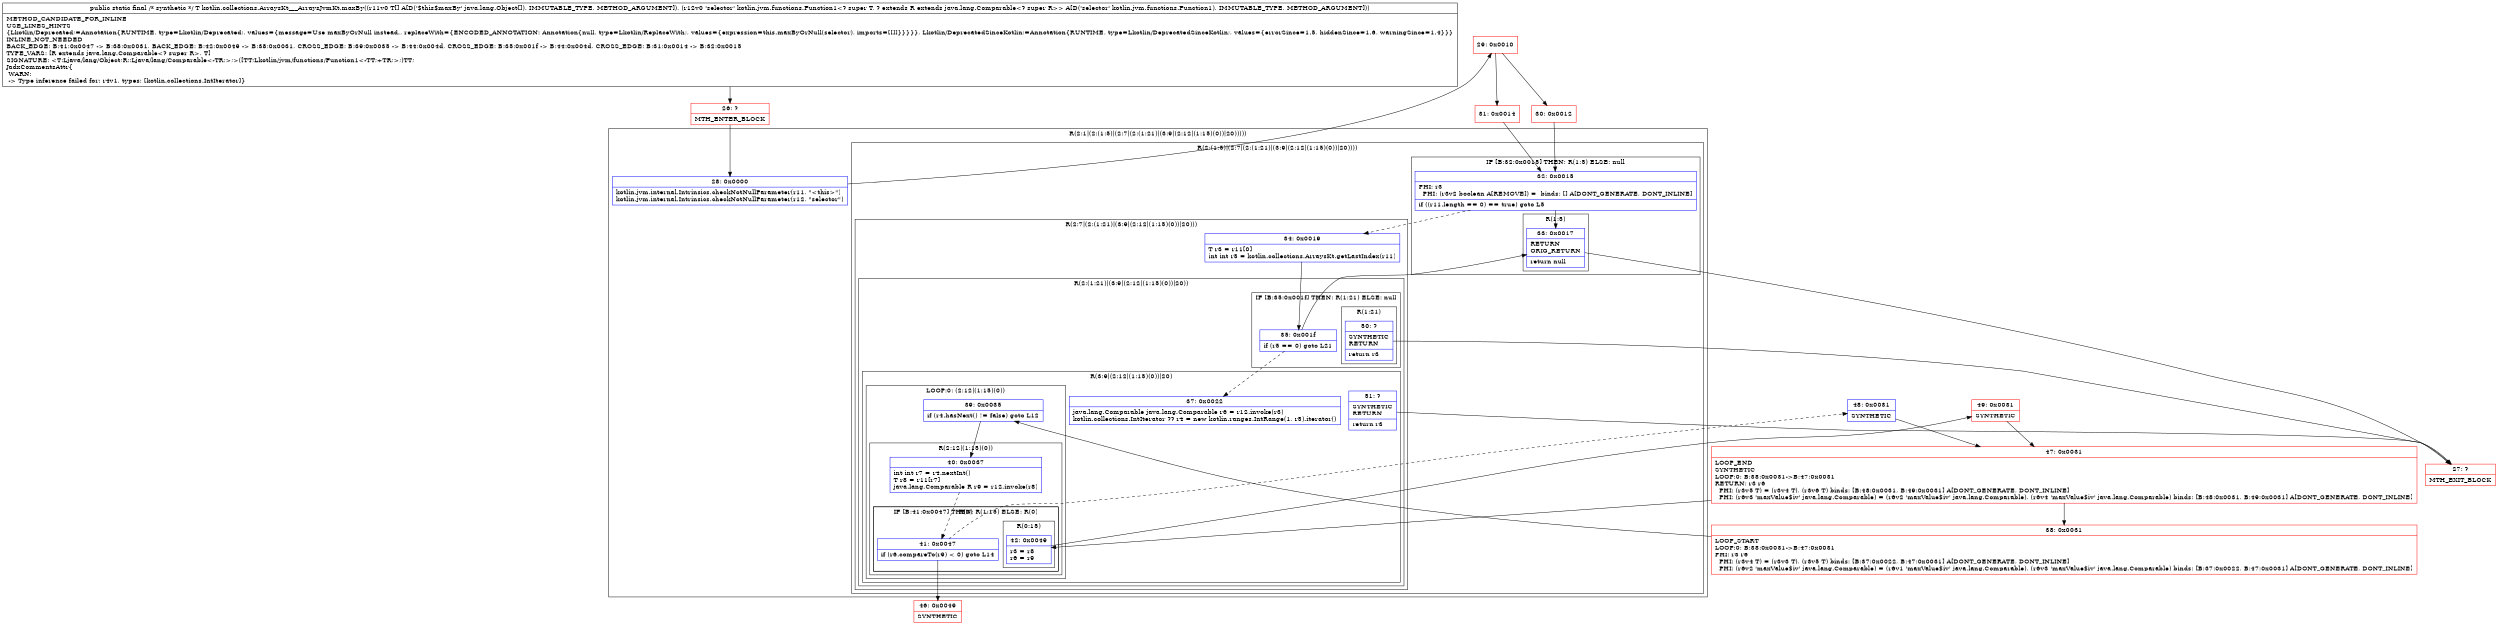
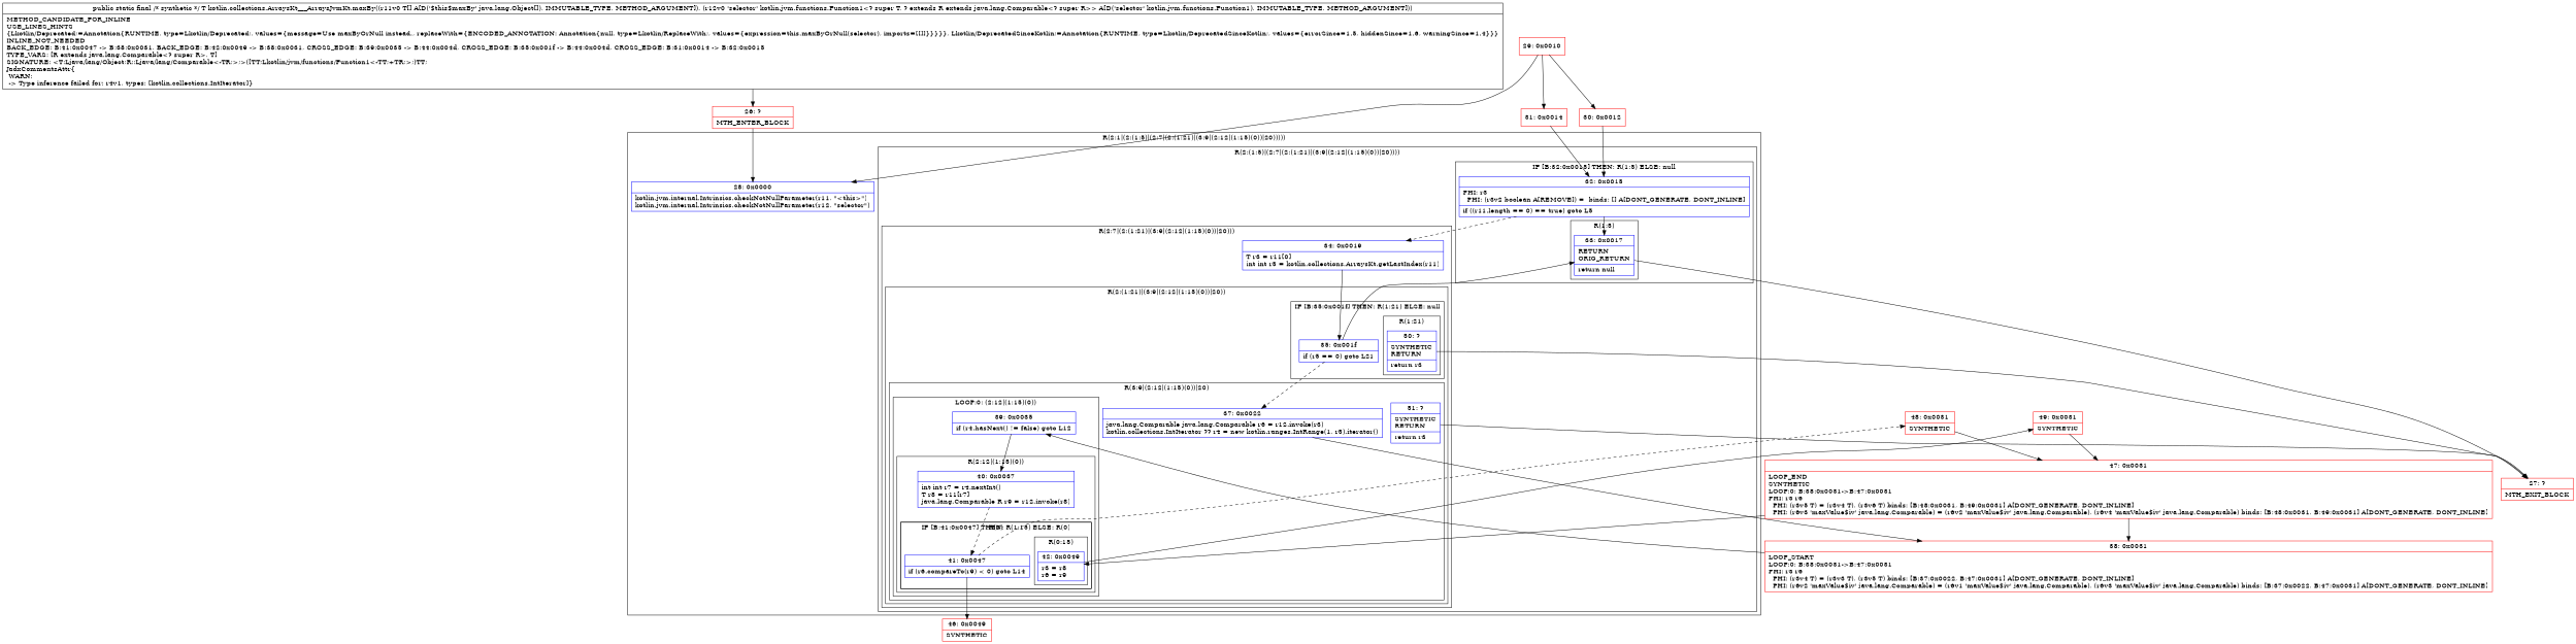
  digraph {
    node [color=blue shape=record]
    n1 [label="{33\:\ 0x0017|RETURN\lORIG_RETURN\l|return null\l}"]
    n2 [label="{32\:\ 0x0015|PHI: r3 \l  PHI: (r3v2 boolean A[REMOVE]) =  binds: [] A[DONT_GENERATE, DONT_INLINE]\l|if ((r11.length == 0) == true) goto L5\l}"]
    n3 [label="{50\:\ ?|SYNTHETIC\lRETURN\l|return r3\l}"]
    n4 [label="{35\:\ 0x001f|if (r5 == 0) goto L21\l}"]
    n5 [label="{42\:\ 0x0049|r3 = r8\lr6 = r9\l}"]
    n6 [label="{41\:\ 0x0047|if (r6.compareTo(r9) \< 0) goto L14\l}"]
    n7 [label="{40\:\ 0x0037|int int r7 = r4.nextInt()\lT r8 = r11[r7]\ljava.lang.Comparable R r9 = r12.invoke(r8)\l}"]
    n8 [label="{39\:\ 0x0035|if (r4.hasNext() != false) goto L12\l}"]
    n9 [label="{37\:\ 0x0022|java.lang.Comparable java.lang.Comparable r6 = r12.invoke(r3)\lkotlin.collections.IntIterator ?? r4 = new kotlin.ranges.IntRange(1, r5).iterator()\l}"]
    n10 [label="{51\:\ ?|SYNTHETIC\lRETURN\l|return r3\l}"]
    n11 [label="{34\:\ 0x0019|T r3 = r11[0]\lint int r5 = kotlin.collections.ArraysKt.getLastIndex(r11)\l}"]
    n12 [label="{28\:\ 0x0000|kotlin.jvm.internal.Intrinsics.checkNotNullParameter(r11, \"\<this\>\")\lkotlin.jvm.internal.Intrinsics.checkNotNullParameter(r12, \"selector\")\l}"]
    n13 [color=red label="{27\:\ ?|MTH_EXIT_BLOCK\l}"]
    n14 [color=red label="{49\:\ 0x0031|SYNTHETIC\l}"]
    n15 [color=red label="{46\:\ 0x0049|SYNTHETIC\l}"]
-   n16 [label="{48\:\ 0x0031|SYNTHETIC\l}"]
+   n16 [color=red label="{48\:\ 0x0031|SYNTHETIC\l}"]
    n17 [color=red label="{38\:\ 0x0031|LOOP_START\lLOOP:0: B:38:0x0031\-\>B:47:0x0031\lPHI: r3 r6 \l  PHI: (r3v4 T) = (r3v3 T), (r3v5 T) binds: [B:37:0x0022, B:47:0x0031] A[DONT_GENERATE, DONT_INLINE]\l  PHI: (r6v2 'maxValue$iv' java.lang.Comparable) = (r6v1 'maxValue$iv' java.lang.Comparable), (r6v3 'maxValue$iv' java.lang.Comparable) binds: [B:37:0x0022, B:47:0x0031] A[DONT_GENERATE, DONT_INLINE]\l}"]
    n18 [color=red label="{29\:\ 0x0010}"]
    n19 [color=red label="{30\:\ 0x0012}"]
    n20 [color=red label="{31\:\ 0x0014}"]
-   n21 [color=red label="{47\:\ 0x0031|LOOP_END\lSYNTHETIC\lLOOP:0: B:38:0x0031\-\>B:47:0x0031\lRETURN: r3 r6 \l  PHI: (r3v5 T) = (r3v4 T), (r3v6 T) binds: [B:48:0x0031, B:49:0x0031] A[DONT_GENERATE, DONT_INLINE]\l  PHI: (r6v3 'maxValue$iv' java.lang.Comparable) = (r6v2 'maxValue$iv' java.lang.Comparable), (r6v4 'maxValue$iv' java.lang.Comparable) binds: [B:48:0x0031, B:49:0x0031] A[DONT_GENERATE, DONT_INLINE]\l}"]
+   n21 [color=red label="{47\:\ 0x0031|LOOP_END\lSYNTHETIC\lLOOP:0: B:38:0x0031\-\>B:47:0x0031\lPHI: r3 r6 \l  PHI: (r3v5 T) = (r3v4 T), (r3v6 T) binds: [B:48:0x0031, B:49:0x0031] A[DONT_GENERATE, DONT_INLINE]\l  PHI: (r6v3 'maxValue$iv' java.lang.Comparable) = (r6v2 'maxValue$iv' java.lang.Comparable), (r6v4 'maxValue$iv' java.lang.Comparable) binds: [B:48:0x0031, B:49:0x0031] A[DONT_GENERATE, DONT_INLINE]\l}"]
    n22 [color=red label="{26\:\ ?|MTH_ENTER_BLOCK\l}"]
    n23 [label="{public static final \/* synthetic *\/ T kotlin.collections.ArraysKt___ArraysJvmKt.maxBy((r11v0 T[] A[D('$this$maxBy' java.lang.Object[]), IMMUTABLE_TYPE, METHOD_ARGUMENT]), (r12v0 'selector' kotlin.jvm.functions.Function1\<? super T, ? extends R extends java.lang.Comparable\<? super R\>\> A[D('selector' kotlin.jvm.functions.Function1), IMMUTABLE_TYPE, METHOD_ARGUMENT]))  | METHOD_CANDIDATE_FOR_INLINE\lUSE_LINES_HINTS\l\{Lkotlin\/Deprecated;=Annotation\{RUNTIME, type=Lkotlin\/Deprecated;, values=\{message=Use maxByOrNull instead., replaceWith=\{ENCODED_ANNOTATION: Annotation\{null, type=Lkotlin\/ReplaceWith;, values=\{expression=this.maxByOrNull(selector), imports=[[]]\}\}\}\}\}, Lkotlin\/DeprecatedSinceKotlin;=Annotation\{RUNTIME, type=Lkotlin\/DeprecatedSinceKotlin;, values=\{errorSince=1.5, hiddenSince=1.6, warningSince=1.4\}\}\}\lINLINE_NOT_NEEDED\lBACK_EDGE: B:41:0x0047 \-\> B:38:0x0031, BACK_EDGE: B:42:0x0049 \-\> B:38:0x0031, CROSS_EDGE: B:39:0x0035 \-\> B:44:0x004d, CROSS_EDGE: B:35:0x001f \-\> B:44:0x004d, CROSS_EDGE: B:31:0x0014 \-\> B:32:0x0015\lTYPE_VARS: [R extends java.lang.Comparable\<? super R\>, T]\lSIGNATURE: \<T:Ljava\/lang\/Object;R::Ljava\/lang\/Comparable\<\-TR;\>;\>([TT;Lkotlin\/jvm\/functions\/Function1\<\-TT;+TR;\>;)TT;\lJadxCommentsAttr\{\l WARN: \l \-\> Type inference failed for: r4v1, types: [kotlin.collections.IntIterator]\}\l}" color=""]
    subgraph cluster_1 {
      label="R(2:1|(2:(1:5)|(2:7|(2:(1:21)|(3:9|(2:12|(1:15)(0))|20)))))"
      n12
      subgraph cluster_2 {
        label="R(2:(1:5)|(2:7|(2:(1:21)|(3:9|(2:12|(1:15)(0))|20))))"
        subgraph cluster_3 {
          label="IF [B:32:0x0015] THEN: R(1:5) ELSE: null"
          n2
          subgraph cluster_4 {
            label="R(1:5)"
            n1
          }
        }
        subgraph cluster_5 {
          label="R(2:7|(2:(1:21)|(3:9|(2:12|(1:15)(0))|20)))"
          n11
          subgraph cluster_6 {
            label="R(2:(1:21)|(3:9|(2:12|(1:15)(0))|20))"
            subgraph cluster_7 {
              label="IF [B:35:0x001f] THEN: R(1:21) ELSE: null"
              n4
              subgraph cluster_8 {
                label="R(1:21)"
                n3
              }
            }
            subgraph cluster_9 {
              label="R(3:9|(2:12|(1:15)(0))|20)"
              n9
              n10
              subgraph cluster_10 {
                label="LOOP:0: (2:12|(1:15)(0))"
                n8
                subgraph cluster_11 {
                  label="R(2:12|(1:15)(0))"
                  n7
                  subgraph cluster_12 {
                    label="IF [B:41:0x0047] THEN: R(1:15) ELSE: R(0)"
                    n6
                    subgraph cluster_13 {
                      label="R(0:15)"
                      n5
                    }
                    subgraph cluster_14 {
                      label="R(0)"
                    }
                  }
                }
              }
            }
          }
        }
      }
    }
    n1 -> n13
    n2 -> n1
    n2 -> n11 [style=dashed]
    n3 -> n13
    n4 -> n1
    n4 -> n9 [style=dashed]
    n5 -> n14
    n6 -> n15
    n6 -> n16 [style=dashed]
    n7 -> n6 [style=dashed]
    n8 -> n7
+   n9 -> n17
    n10 -> n13
    n11 -> n4
-   n12 -> n18
+   n18 -> n12
    n14 -> n21
    n16 -> n21
    n17 -> n8
    n18 -> n19
    n18 -> n20
    n19 -> n2
    n20 -> n2
    n21 -> n5
    n21 -> n17
    n22 -> n12
    n23 -> n22
  }
